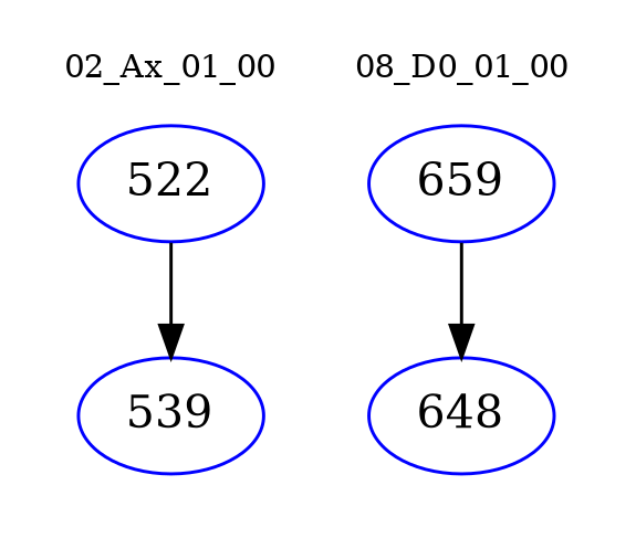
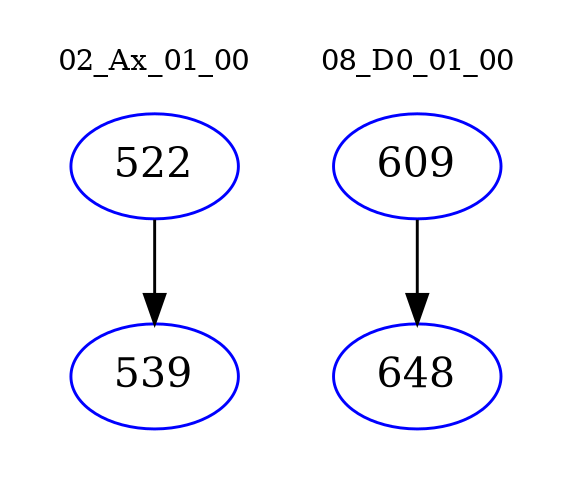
  digraph {
    node [color=blue]
    edge [color=black]
    n1 [label=522]
    n2 [label=539]
-   n3 [label=659]
+   n3 [label=609]
    n4 [label=648]
    subgraph cluster_1 {
      color=white
      fontsize=10
      label="02_Ax_01_00"
      n1
      n2
    }
    subgraph cluster_2 {
      color=white
      fontsize=10
      label="08_D0_01_00"
      n3
      n4
    }
    n1 -> n2
    n3 -> n4
  }
